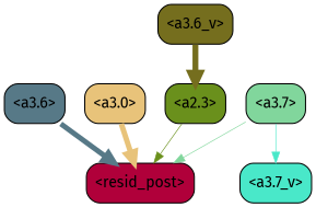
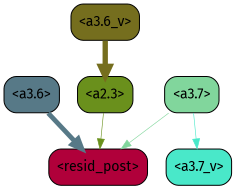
  strict digraph {
    fontname="Fira Sans"
    splines=true
    node [color=black fontname="Fira Sans" shape=box style="filled, rounded"]
    edge [fontname="Fira Sans" penwidth=0.6]
    "<a3.7>" [fillcolor="#81d69c"]
    "<resid_post>" [fillcolor="#b0003a"]
    "<a3.7_v>" [fillcolor="#49e8c9"]
    "<a3.6>" [fillcolor="#577987"]
-   "<a3.0>" [fillcolor="#e8c37a"]
    "<a2.3>" [fillcolor="#6a901c"]
    "<a3.6_v>" [fillcolor="#756e1e"]
    "<a3.7>" -> "<resid_post>" [color="#81d69c"]
    "<a3.7>" -> "<a3.7_v>" [color="#49e8c9"]
    "<a3.6>" -> "<resid_post>" [color="#577987" penwidth=4.746312499046326]
-   "<a3.0>" -> "<resid_post>" [color="#e8c37a" penwidth=4.896343111991882]
    "<a2.3>" -> "<resid_post>" [color="#6a901c"]
    "<a3.6_v>" -> "<a2.3>" [color="#756e1e" penwidth=5.297133803367615]
  }
